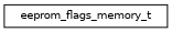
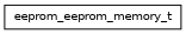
  digraph {
    rankdir=LR
-   n1 [color=black fillcolor=white fontname=Helvetica fontsize=10 height=0.2 label=eeprom_flags_memory_t shape=record style=filled width=0.4]
+   n1 [color=black fillcolor=white fontname=Helvetica fontsize=10 height=0.2 label=eeprom_eeprom_memory_t shape=record style=filled width=0.4]
  }
